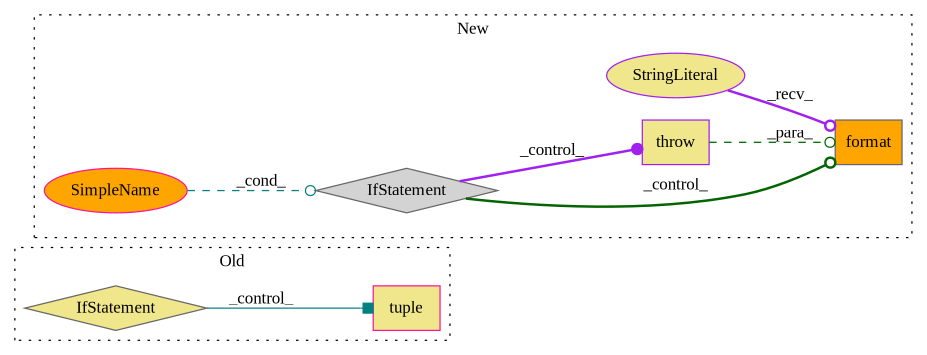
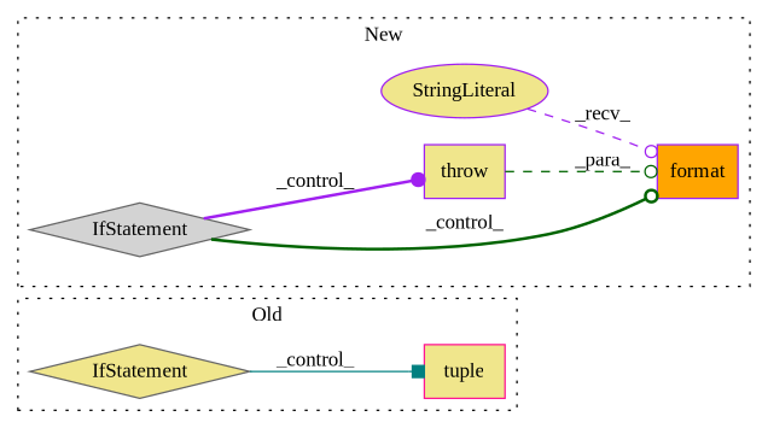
  digraph {
    fontname="Liberation Serif"
    rankdir=LR
    node [a=32 color=gray40 fillcolor=khaki fontname="Liberation Serif" l="4,2" shape=box style=filled]
    edge [arrowhead=odot color=teal fontname="Liberation Serif" style=bold]
    n1 [color=deeppink l="17,-3" label=tuple s="4001,4167"]
    n2 [a=25 label=IfStatement s="3672,3760" shape=diamond]
-   n3 [fillcolor=orange l="7,1" label=format s="4375,4410"]
+   n3 [color=purple fillcolor=orange l="7,1" label=format s="4375,4410"]
    n4 [a=45 color=purple l=127 label=StringLiteral s=4247 shape=ellipse]
    n5 [a=25 fillcolor=lightgrey label=IfStatement s="4181,4216" shape=diamond]
-   n6 [a=42 color=deeppink fillcolor=orange label=SimpleName shape=ellipse l=""]
    n7 [a=53 color=purple l=6 label=throw s=4228]
    subgraph cluster_1 {
      label=Old
      style=dotted
      n1
      n2
    }
    subgraph cluster_2 {
      label=New
      style=dotted
      n3
      n4
      n5
-     n6
      n7
    }
    n2 -> n1 [arrowhead=box label=_control_ style=solid]
-   n4 -> n3 [color=purple label=_recv_]
+   n4 -> n3 [color=purple label=_recv_ style=dashed]
    n5 -> n3 [color=darkgreen label=_control_]
    n5 -> n7 [arrowhead=dot color=purple label=_control_]
-   n6 -> n5 [label=_cond_ style=dashed]
    n7 -> n3 [color=darkgreen label=_para_ style=dashed]
  }
